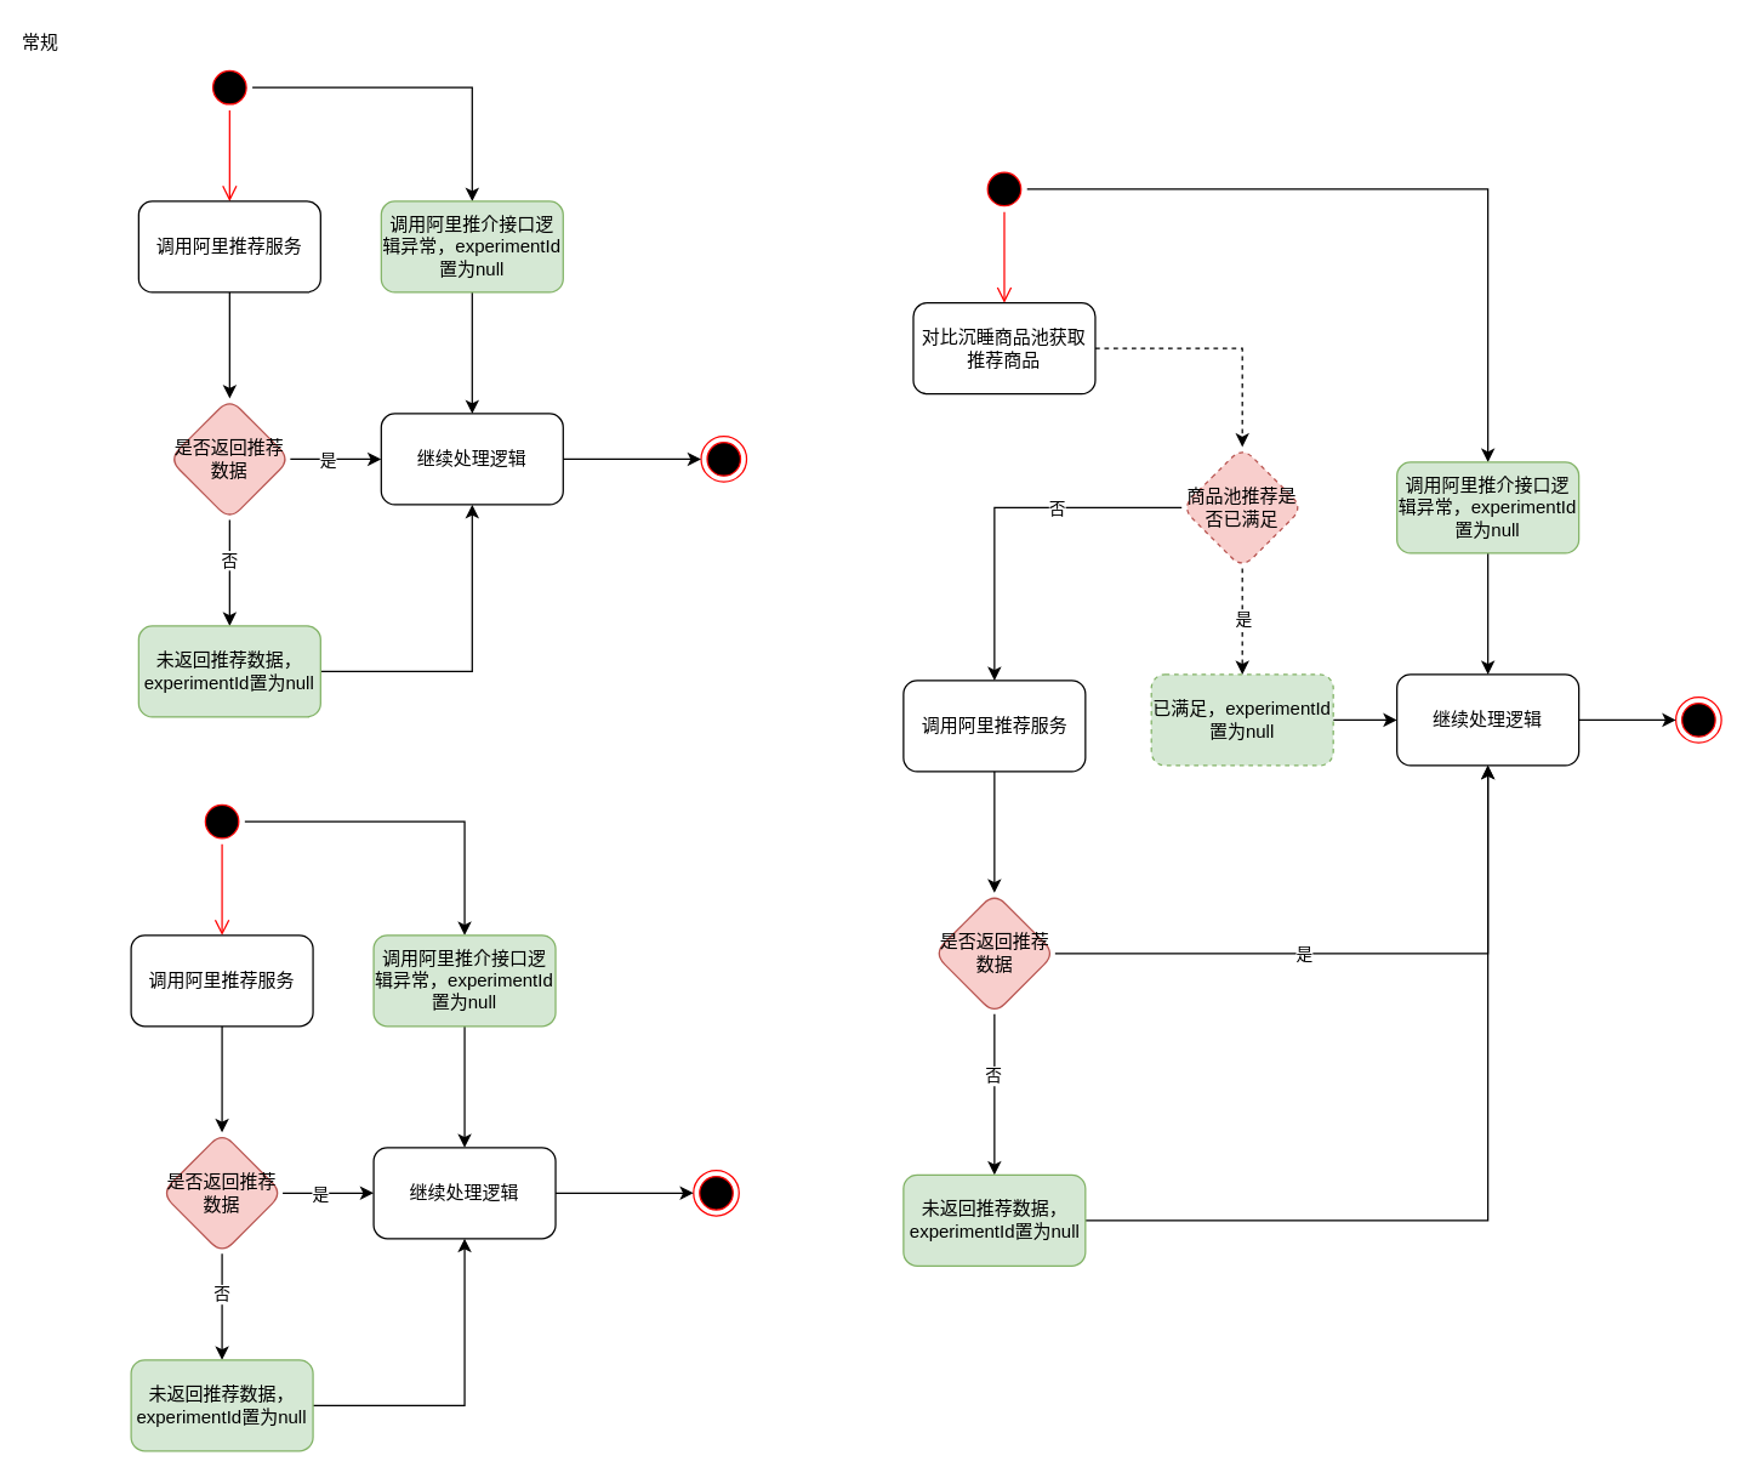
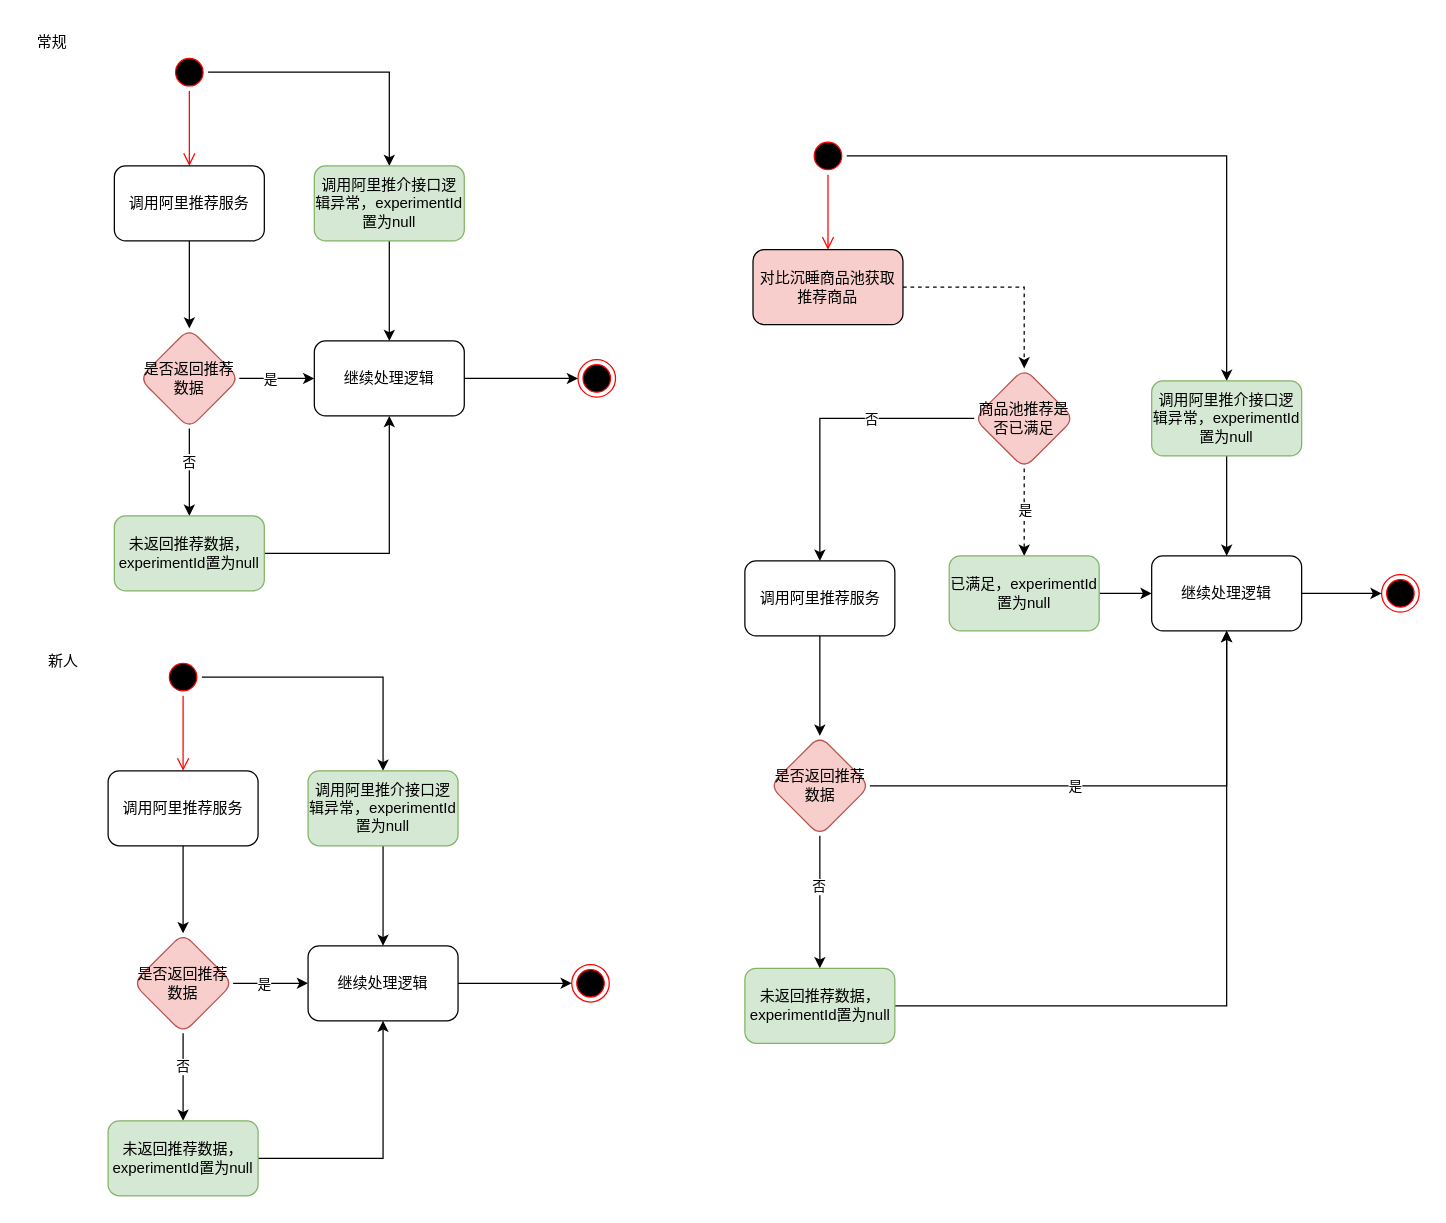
  <mxCell id="0" />
  <mxCell id="1" parent="0" />
  <mxCell id="2" value="" style="ellipse;html=1;shape=endState;fillColor=#000000;strokeColor=#ff0000;" vertex="1" parent="1"><mxGeometry x="462" y="287" width="30" height="30" as="geometry" /></mxCell>
  <mxCell id="3" style="edgeStyle=orthogonalEdgeStyle;rounded=0;orthogonalLoop=1;jettySize=auto;html=1;exitX=1;exitY=0.5;exitDx=0;exitDy=0;entryX=0.5;entryY=0;entryDx=0;entryDy=0;" edge="1" parent="1" source="4" target="19"><mxGeometry relative="1" as="geometry" /></mxCell>
  <mxCell id="4" value="" style="ellipse;html=1;shape=startState;fillColor=#000000;strokeColor=#ff0000;" vertex="1" parent="1"><mxGeometry x="136" y="42" width="30" height="30" as="geometry" /></mxCell>
  <mxCell id="5" value="" style="edgeStyle=orthogonalEdgeStyle;html=1;verticalAlign=bottom;endArrow=open;endSize=8;strokeColor=#ff0000;rounded=0;" edge="1" source="4" parent="1"><mxGeometry relative="1" as="geometry"><mxPoint x="151" y="132" as="targetPoint" /></mxGeometry></mxCell>
  <mxCell id="6" value="" style="edgeStyle=orthogonalEdgeStyle;rounded=0;orthogonalLoop=1;jettySize=auto;html=1;" edge="1" parent="1" source="7" target="13"><mxGeometry relative="1" as="geometry" /></mxCell>
  <mxCell id="7" value="调用阿里推荐服务" style="rounded=1;whiteSpace=wrap;html=1;" vertex="1" parent="1"><mxGeometry x="91" y="132" width="120" height="60" as="geometry" /></mxCell>
- <mxCell id="8" value="常规" style="text;html=1;align=center;verticalAlign=middle;resizable=0;points=[];autosize=1;strokeColor=none;fillColor=none;" vertex="1" parent="1"><mxGeometry x="5" y="15" width="42" height="26" as="geometry" /></mxCell>
+ <mxCell id="8" value="常规" style="text;html=1;align=center;verticalAlign=middle;resizable=0;points=[];autosize=1;strokeColor=none;fillColor=none;" vertex="1" parent="1"><mxGeometry x="20" y="20" width="42" height="26" as="geometry" /></mxCell>
  <mxCell id="9" value="" style="edgeStyle=orthogonalEdgeStyle;rounded=0;orthogonalLoop=1;jettySize=auto;html=1;" edge="1" parent="1" source="13" target="15"><mxGeometry relative="1" as="geometry" /></mxCell>
  <mxCell id="10" value="是" style="edgeLabel;html=1;align=center;verticalAlign=middle;resizable=0;points=[];" vertex="1" connectable="0" parent="9"><mxGeometry x="-0.2" relative="1" as="geometry"><mxPoint as="offset" /></mxGeometry></mxCell>
  <mxCell id="11" value="" style="edgeStyle=orthogonalEdgeStyle;rounded=0;orthogonalLoop=1;jettySize=auto;html=1;" edge="1" parent="1" source="13" target="17"><mxGeometry relative="1" as="geometry" /></mxCell>
  <mxCell id="12" value="否" style="edgeLabel;html=1;align=center;verticalAlign=middle;resizable=0;points=[];" vertex="1" connectable="0" parent="11"><mxGeometry x="-0.244" y="-1" relative="1" as="geometry"><mxPoint as="offset" /></mxGeometry></mxCell>
  <mxCell id="13" value="是否返回推荐数据" style="rhombus;whiteSpace=wrap;html=1;rounded=1;fillColor=#f8cecc;strokeColor=#b85450;" vertex="1" parent="1"><mxGeometry x="111" y="262" width="80" height="80" as="geometry" /></mxCell>
  <mxCell id="14" style="edgeStyle=orthogonalEdgeStyle;rounded=0;orthogonalLoop=1;jettySize=auto;html=1;exitX=1;exitY=0.5;exitDx=0;exitDy=0;entryX=0;entryY=0.5;entryDx=0;entryDy=0;" edge="1" parent="1" source="15" target="2"><mxGeometry relative="1" as="geometry" /></mxCell>
  <mxCell id="15" value="继续处理逻辑" style="whiteSpace=wrap;html=1;rounded=1;" vertex="1" parent="1"><mxGeometry x="251" y="272" width="120" height="60" as="geometry" /></mxCell>
  <mxCell id="16" style="edgeStyle=orthogonalEdgeStyle;rounded=0;orthogonalLoop=1;jettySize=auto;html=1;exitX=1;exitY=0.5;exitDx=0;exitDy=0;entryX=0.5;entryY=1;entryDx=0;entryDy=0;" edge="1" parent="1" source="17" target="15"><mxGeometry relative="1" as="geometry" /></mxCell>
  <mxCell id="17" value="未返回推荐数据，experimentId置为null" style="whiteSpace=wrap;html=1;rounded=1;fillColor=#d5e8d4;strokeColor=#82b366;" vertex="1" parent="1"><mxGeometry x="91" y="412" width="120" height="60" as="geometry" /></mxCell>
  <mxCell id="18" style="edgeStyle=orthogonalEdgeStyle;rounded=0;orthogonalLoop=1;jettySize=auto;html=1;exitX=0.5;exitY=1;exitDx=0;exitDy=0;" edge="1" parent="1" source="19" target="15"><mxGeometry relative="1" as="geometry" /></mxCell>
  <mxCell id="19" value="调用阿里推介接口逻辑异常，experimentId置为null" style="whiteSpace=wrap;html=1;rounded=1;fillColor=#d5e8d4;strokeColor=#82b366;" vertex="1" parent="1"><mxGeometry x="251" y="132" width="120" height="60" as="geometry" /></mxCell>
  <mxCell id="20" value="" style="ellipse;html=1;shape=endState;fillColor=#000000;strokeColor=#ff0000;" vertex="1" parent="1"><mxGeometry x="457" y="771" width="30" height="30" as="geometry" /></mxCell>
  <mxCell id="21" style="edgeStyle=orthogonalEdgeStyle;rounded=0;orthogonalLoop=1;jettySize=auto;html=1;exitX=1;exitY=0.5;exitDx=0;exitDy=0;entryX=0.5;entryY=0;entryDx=0;entryDy=0;" edge="1" parent="1" source="22" target="36"><mxGeometry relative="1" as="geometry" /></mxCell>
  <mxCell id="22" value="" style="ellipse;html=1;shape=startState;fillColor=#000000;strokeColor=#ff0000;" vertex="1" parent="1"><mxGeometry x="131" y="526" width="30" height="30" as="geometry" /></mxCell>
  <mxCell id="23" value="" style="edgeStyle=orthogonalEdgeStyle;html=1;verticalAlign=bottom;endArrow=open;endSize=8;strokeColor=#ff0000;rounded=0;" edge="1" parent="1" source="22"><mxGeometry relative="1" as="geometry"><mxPoint x="146" y="616" as="targetPoint" /></mxGeometry></mxCell>
  <mxCell id="24" value="" style="edgeStyle=orthogonalEdgeStyle;rounded=0;orthogonalLoop=1;jettySize=auto;html=1;" edge="1" parent="1" source="25" target="30"><mxGeometry relative="1" as="geometry" /></mxCell>
  <mxCell id="25" value="调用阿里推荐服务" style="rounded=1;whiteSpace=wrap;html=1;" vertex="1" parent="1"><mxGeometry x="86" y="616" width="120" height="60" as="geometry" /></mxCell>
  <mxCell id="26" value="" style="edgeStyle=orthogonalEdgeStyle;rounded=0;orthogonalLoop=1;jettySize=auto;html=1;" edge="1" parent="1" source="30" target="32"><mxGeometry relative="1" as="geometry" /></mxCell>
  <mxCell id="27" value="是" style="edgeLabel;html=1;align=center;verticalAlign=middle;resizable=0;points=[];" vertex="1" connectable="0" parent="26"><mxGeometry x="-0.2" relative="1" as="geometry"><mxPoint as="offset" /></mxGeometry></mxCell>
  <mxCell id="28" value="" style="edgeStyle=orthogonalEdgeStyle;rounded=0;orthogonalLoop=1;jettySize=auto;html=1;" edge="1" parent="1" source="30" target="34"><mxGeometry relative="1" as="geometry" /></mxCell>
  <mxCell id="29" value="否" style="edgeLabel;html=1;align=center;verticalAlign=middle;resizable=0;points=[];" vertex="1" connectable="0" parent="28"><mxGeometry x="-0.244" y="-1" relative="1" as="geometry"><mxPoint as="offset" /></mxGeometry></mxCell>
  <mxCell id="30" value="是否返回推荐数据" style="rhombus;whiteSpace=wrap;html=1;rounded=1;fillColor=#f8cecc;strokeColor=#b85450;" vertex="1" parent="1"><mxGeometry x="106" y="746" width="80" height="80" as="geometry" /></mxCell>
  <mxCell id="31" style="edgeStyle=orthogonalEdgeStyle;rounded=0;orthogonalLoop=1;jettySize=auto;html=1;exitX=1;exitY=0.5;exitDx=0;exitDy=0;entryX=0;entryY=0.5;entryDx=0;entryDy=0;" edge="1" parent="1" source="32" target="20"><mxGeometry relative="1" as="geometry" /></mxCell>
  <mxCell id="32" value="继续处理逻辑" style="whiteSpace=wrap;html=1;rounded=1;" vertex="1" parent="1"><mxGeometry x="246" y="756" width="120" height="60" as="geometry" /></mxCell>
  <mxCell id="33" style="edgeStyle=orthogonalEdgeStyle;rounded=0;orthogonalLoop=1;jettySize=auto;html=1;exitX=1;exitY=0.5;exitDx=0;exitDy=0;entryX=0.5;entryY=1;entryDx=0;entryDy=0;" edge="1" parent="1" source="34" target="32"><mxGeometry relative="1" as="geometry" /></mxCell>
  <mxCell id="34" value="未返回推荐数据，experimentId置为null" style="whiteSpace=wrap;html=1;rounded=1;fillColor=#d5e8d4;strokeColor=#82b366;" vertex="1" parent="1"><mxGeometry x="86" y="896" width="120" height="60" as="geometry" /></mxCell>
  <mxCell id="35" style="edgeStyle=orthogonalEdgeStyle;rounded=0;orthogonalLoop=1;jettySize=auto;html=1;exitX=0.5;exitY=1;exitDx=0;exitDy=0;" edge="1" parent="1" source="36" target="32"><mxGeometry relative="1" as="geometry" /></mxCell>
  <mxCell id="36" value="调用阿里推介接口逻辑异常，experimentId置为null" style="whiteSpace=wrap;html=1;rounded=1;fillColor=#d5e8d4;strokeColor=#82b366;" vertex="1" parent="1"><mxGeometry x="246" y="616" width="120" height="60" as="geometry" /></mxCell>
+ <mxCell id="37" value="新人" style="text;html=1;align=center;verticalAlign=middle;resizable=0;points=[];autosize=1;strokeColor=none;fillColor=none;" vertex="1" parent="1"><mxGeometry x="29" y="516" width="42" height="26" as="geometry" /></mxCell>
  <mxCell id="38" value="" style="ellipse;html=1;shape=endState;fillColor=#000000;strokeColor=#ff0000;" vertex="1" parent="1"><mxGeometry x="1105" y="459" width="30" height="30" as="geometry" /></mxCell>
  <mxCell id="39" style="edgeStyle=orthogonalEdgeStyle;rounded=0;orthogonalLoop=1;jettySize=auto;html=1;exitX=1;exitY=0.5;exitDx=0;exitDy=0;entryX=0.5;entryY=0;entryDx=0;entryDy=0;" edge="1" parent="1" source="40" target="54"><mxGeometry relative="1" as="geometry" /></mxCell>
  <mxCell id="40" value="" style="ellipse;html=1;shape=startState;fillColor=#000000;strokeColor=#ff0000;" vertex="1" parent="1"><mxGeometry x="647" y="109" width="30" height="30" as="geometry" /></mxCell>
  <mxCell id="41" value="" style="edgeStyle=orthogonalEdgeStyle;html=1;verticalAlign=bottom;endArrow=open;endSize=8;strokeColor=#ff0000;rounded=0;" edge="1" parent="1" source="40"><mxGeometry relative="1" as="geometry"><mxPoint x="662" y="199" as="targetPoint" /></mxGeometry></mxCell>
  <mxCell id="42" value="" style="edgeStyle=orthogonalEdgeStyle;rounded=0;orthogonalLoop=1;jettySize=auto;html=1;" edge="1" parent="1" source="43" target="48"><mxGeometry relative="1" as="geometry" /></mxCell>
  <mxCell id="43" value="调用阿里推荐服务" style="rounded=1;whiteSpace=wrap;html=1;" vertex="1" parent="1"><mxGeometry x="595.5" y="448" width="120" height="60" as="geometry" /></mxCell>
  <mxCell id="44" value="" style="edgeStyle=orthogonalEdgeStyle;rounded=0;orthogonalLoop=1;jettySize=auto;html=1;" edge="1" parent="1" source="48" target="50"><mxGeometry relative="1" as="geometry" /></mxCell>
  <mxCell id="45" value="是" style="edgeLabel;html=1;align=center;verticalAlign=middle;resizable=0;points=[];" vertex="1" connectable="0" parent="44"><mxGeometry x="-0.2" relative="1" as="geometry"><mxPoint as="offset" /></mxGeometry></mxCell>
  <mxCell id="46" value="" style="edgeStyle=orthogonalEdgeStyle;rounded=0;orthogonalLoop=1;jettySize=auto;html=1;" edge="1" parent="1" source="48" target="52"><mxGeometry relative="1" as="geometry" /></mxCell>
  <mxCell id="47" value="否" style="edgeLabel;html=1;align=center;verticalAlign=middle;resizable=0;points=[];" vertex="1" connectable="0" parent="46"><mxGeometry x="-0.244" y="-1" relative="1" as="geometry"><mxPoint as="offset" /></mxGeometry></mxCell>
  <mxCell id="48" value="是否返回推荐数据" style="rhombus;whiteSpace=wrap;html=1;rounded=1;fillColor=#f8cecc;strokeColor=#b85450;" vertex="1" parent="1"><mxGeometry x="615.5" y="588" width="80" height="80" as="geometry" /></mxCell>
  <mxCell id="49" style="edgeStyle=orthogonalEdgeStyle;rounded=0;orthogonalLoop=1;jettySize=auto;html=1;exitX=1;exitY=0.5;exitDx=0;exitDy=0;entryX=0;entryY=0.5;entryDx=0;entryDy=0;" edge="1" parent="1" source="50" target="38"><mxGeometry relative="1" as="geometry" /></mxCell>
  <mxCell id="50" value="继续处理逻辑" style="whiteSpace=wrap;html=1;rounded=1;" vertex="1" parent="1"><mxGeometry x="921" y="444" width="120" height="60" as="geometry" /></mxCell>
  <mxCell id="51" style="edgeStyle=orthogonalEdgeStyle;rounded=0;orthogonalLoop=1;jettySize=auto;html=1;exitX=1;exitY=0.5;exitDx=0;exitDy=0;entryX=0.5;entryY=1;entryDx=0;entryDy=0;" edge="1" parent="1" source="52" target="50"><mxGeometry relative="1" as="geometry" /></mxCell>
  <mxCell id="52" value="未返回推荐数据，experimentId置为null" style="whiteSpace=wrap;html=1;rounded=1;fillColor=#d5e8d4;strokeColor=#82b366;" vertex="1" parent="1"><mxGeometry x="595.5" y="774" width="120" height="60" as="geometry" /></mxCell>
  <mxCell id="53" style="edgeStyle=orthogonalEdgeStyle;rounded=0;orthogonalLoop=1;jettySize=auto;html=1;exitX=0.5;exitY=1;exitDx=0;exitDy=0;" edge="1" parent="1" source="54" target="50"><mxGeometry relative="1" as="geometry" /></mxCell>
  <mxCell id="54" value="调用阿里推介接口逻辑异常，experimentId置为null" style="whiteSpace=wrap;html=1;rounded=1;fillColor=#d5e8d4;strokeColor=#82b366;" vertex="1" parent="1"><mxGeometry x="921" y="304" width="120" height="60" as="geometry" /></mxCell>
  <mxCell id="55" value="" style="edgeStyle=orthogonalEdgeStyle;rounded=0;orthogonalLoop=1;jettySize=auto;html=1;dashed=1;" edge="1" parent="1" source="56" target="61"><mxGeometry relative="1" as="geometry" /></mxCell>
- <mxCell id="56" value="对比沉睡商品池获取推荐商品" style="whiteSpace=wrap;html=1;rounded=1;" vertex="1" parent="1"><mxGeometry x="602" y="199" width="120" height="60" as="geometry" /></mxCell>
+ <mxCell id="56" value="对比沉睡商品池获取推荐商品" style="whiteSpace=wrap;html=1;rounded=1;fillColor=#f8cecc;" vertex="1" parent="1"><mxGeometry x="602" y="199" width="120" height="60" as="geometry" /></mxCell>
  <mxCell id="57" value="" style="edgeStyle=orthogonalEdgeStyle;rounded=0;orthogonalLoop=1;jettySize=auto;html=1;dashed=1;" edge="1" parent="1" source="61" target="63"><mxGeometry relative="1" as="geometry"><Array as="points"><mxPoint x="819" y="407" /><mxPoint x="819" y="407" /></Array></mxGeometry></mxCell>
  <mxCell id="58" value="是" style="edgeLabel;html=1;align=center;verticalAlign=middle;resizable=0;points=[];" vertex="1" connectable="0" parent="57"><mxGeometry x="-0.057" relative="1" as="geometry"><mxPoint as="offset" /></mxGeometry></mxCell>
  <mxCell id="59" style="edgeStyle=orthogonalEdgeStyle;rounded=0;orthogonalLoop=1;jettySize=auto;html=1;exitX=0;exitY=0.5;exitDx=0;exitDy=0;entryX=0.5;entryY=0;entryDx=0;entryDy=0;" edge="1" parent="1" source="61" target="43"><mxGeometry relative="1" as="geometry" /></mxCell>
  <mxCell id="60" value="否" style="edgeLabel;html=1;align=center;verticalAlign=middle;resizable=0;points=[];" vertex="1" connectable="0" parent="59"><mxGeometry x="-0.008" y="4" relative="1" as="geometry"><mxPoint x="35" y="-4" as="offset" /></mxGeometry></mxCell>
- <mxCell id="61" value="商品池推荐是否已满足" style="rhombus;whiteSpace=wrap;html=1;rounded=1;fillColor=#f8cecc;strokeColor=#b85450;dashed=1;" vertex="1" parent="1"><mxGeometry x="779" y="294" width="80" height="80" as="geometry" /></mxCell>
+ <mxCell id="61" value="商品池推荐是否已满足" style="rhombus;whiteSpace=wrap;html=1;rounded=1;fillColor=#f8cecc;strokeColor=#b85450;" vertex="1" parent="1"><mxGeometry x="779" y="294" width="80" height="80" as="geometry" /></mxCell>
  <mxCell id="62" style="edgeStyle=orthogonalEdgeStyle;rounded=0;orthogonalLoop=1;jettySize=auto;html=1;exitX=1;exitY=0.5;exitDx=0;exitDy=0;entryX=0;entryY=0.5;entryDx=0;entryDy=0;" edge="1" parent="1" source="63" target="50"><mxGeometry relative="1" as="geometry" /></mxCell>
- <mxCell id="63" value="已满足，experimentId置为null" style="whiteSpace=wrap;html=1;rounded=1;fillColor=#d5e8d4;strokeColor=#82b366;dashed=1;" vertex="1" parent="1"><mxGeometry x="759" y="444" width="120" height="60" as="geometry" /></mxCell>
+ <mxCell id="63" value="已满足，experimentId置为null" style="whiteSpace=wrap;html=1;rounded=1;fillColor=#d5e8d4;strokeColor=#82b366;" vertex="1" parent="1"><mxGeometry x="759" y="444" width="120" height="60" as="geometry" /></mxCell>
